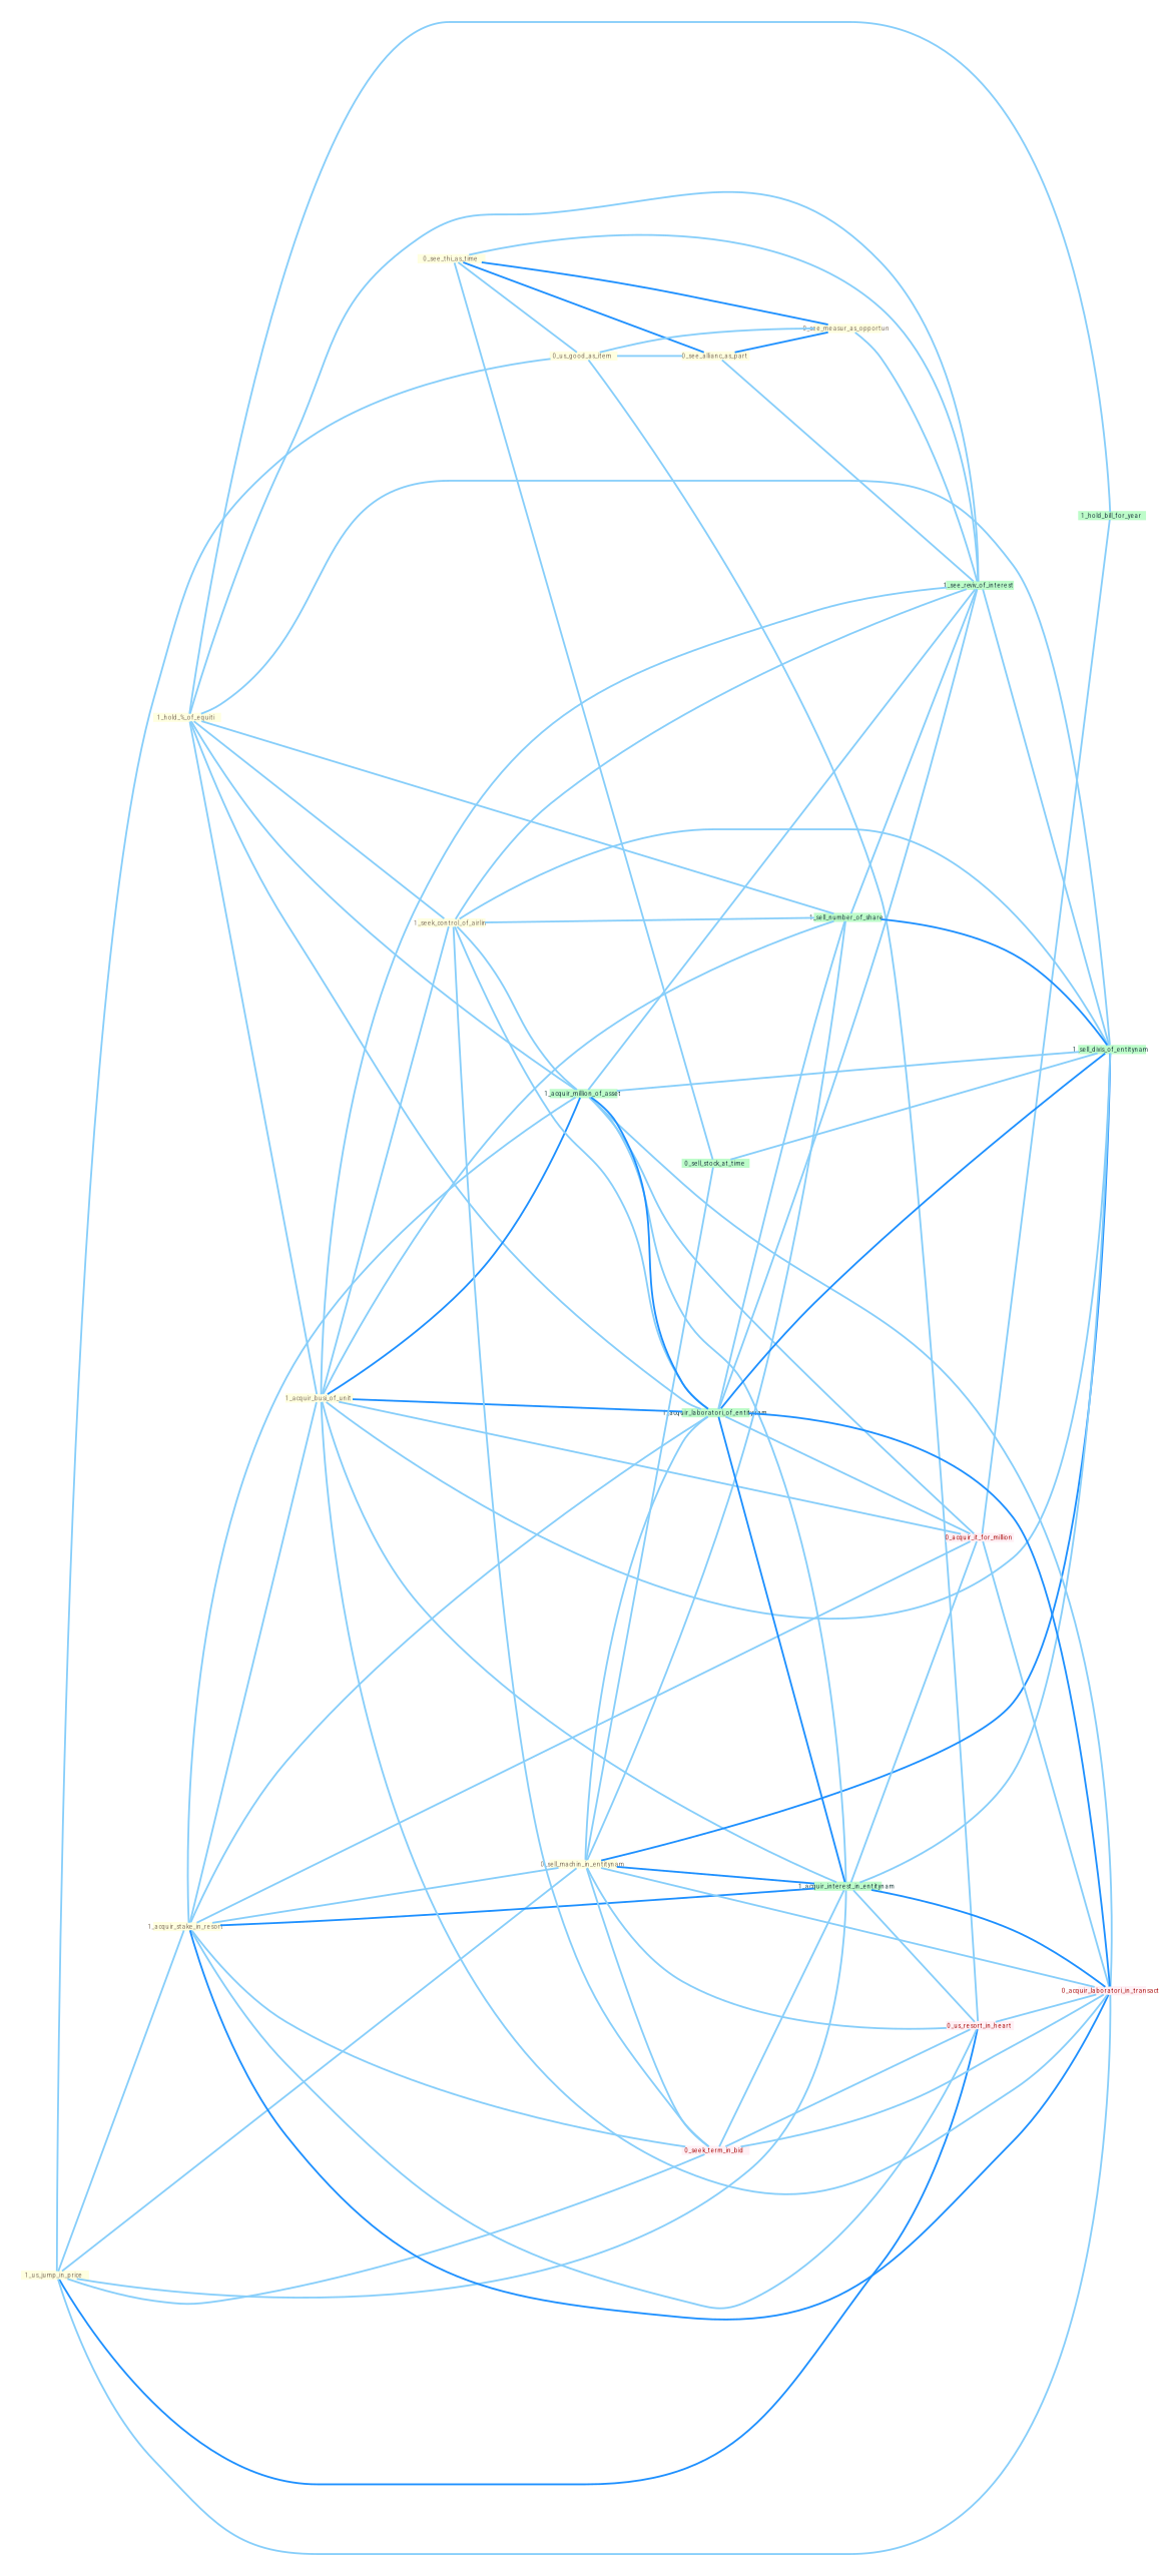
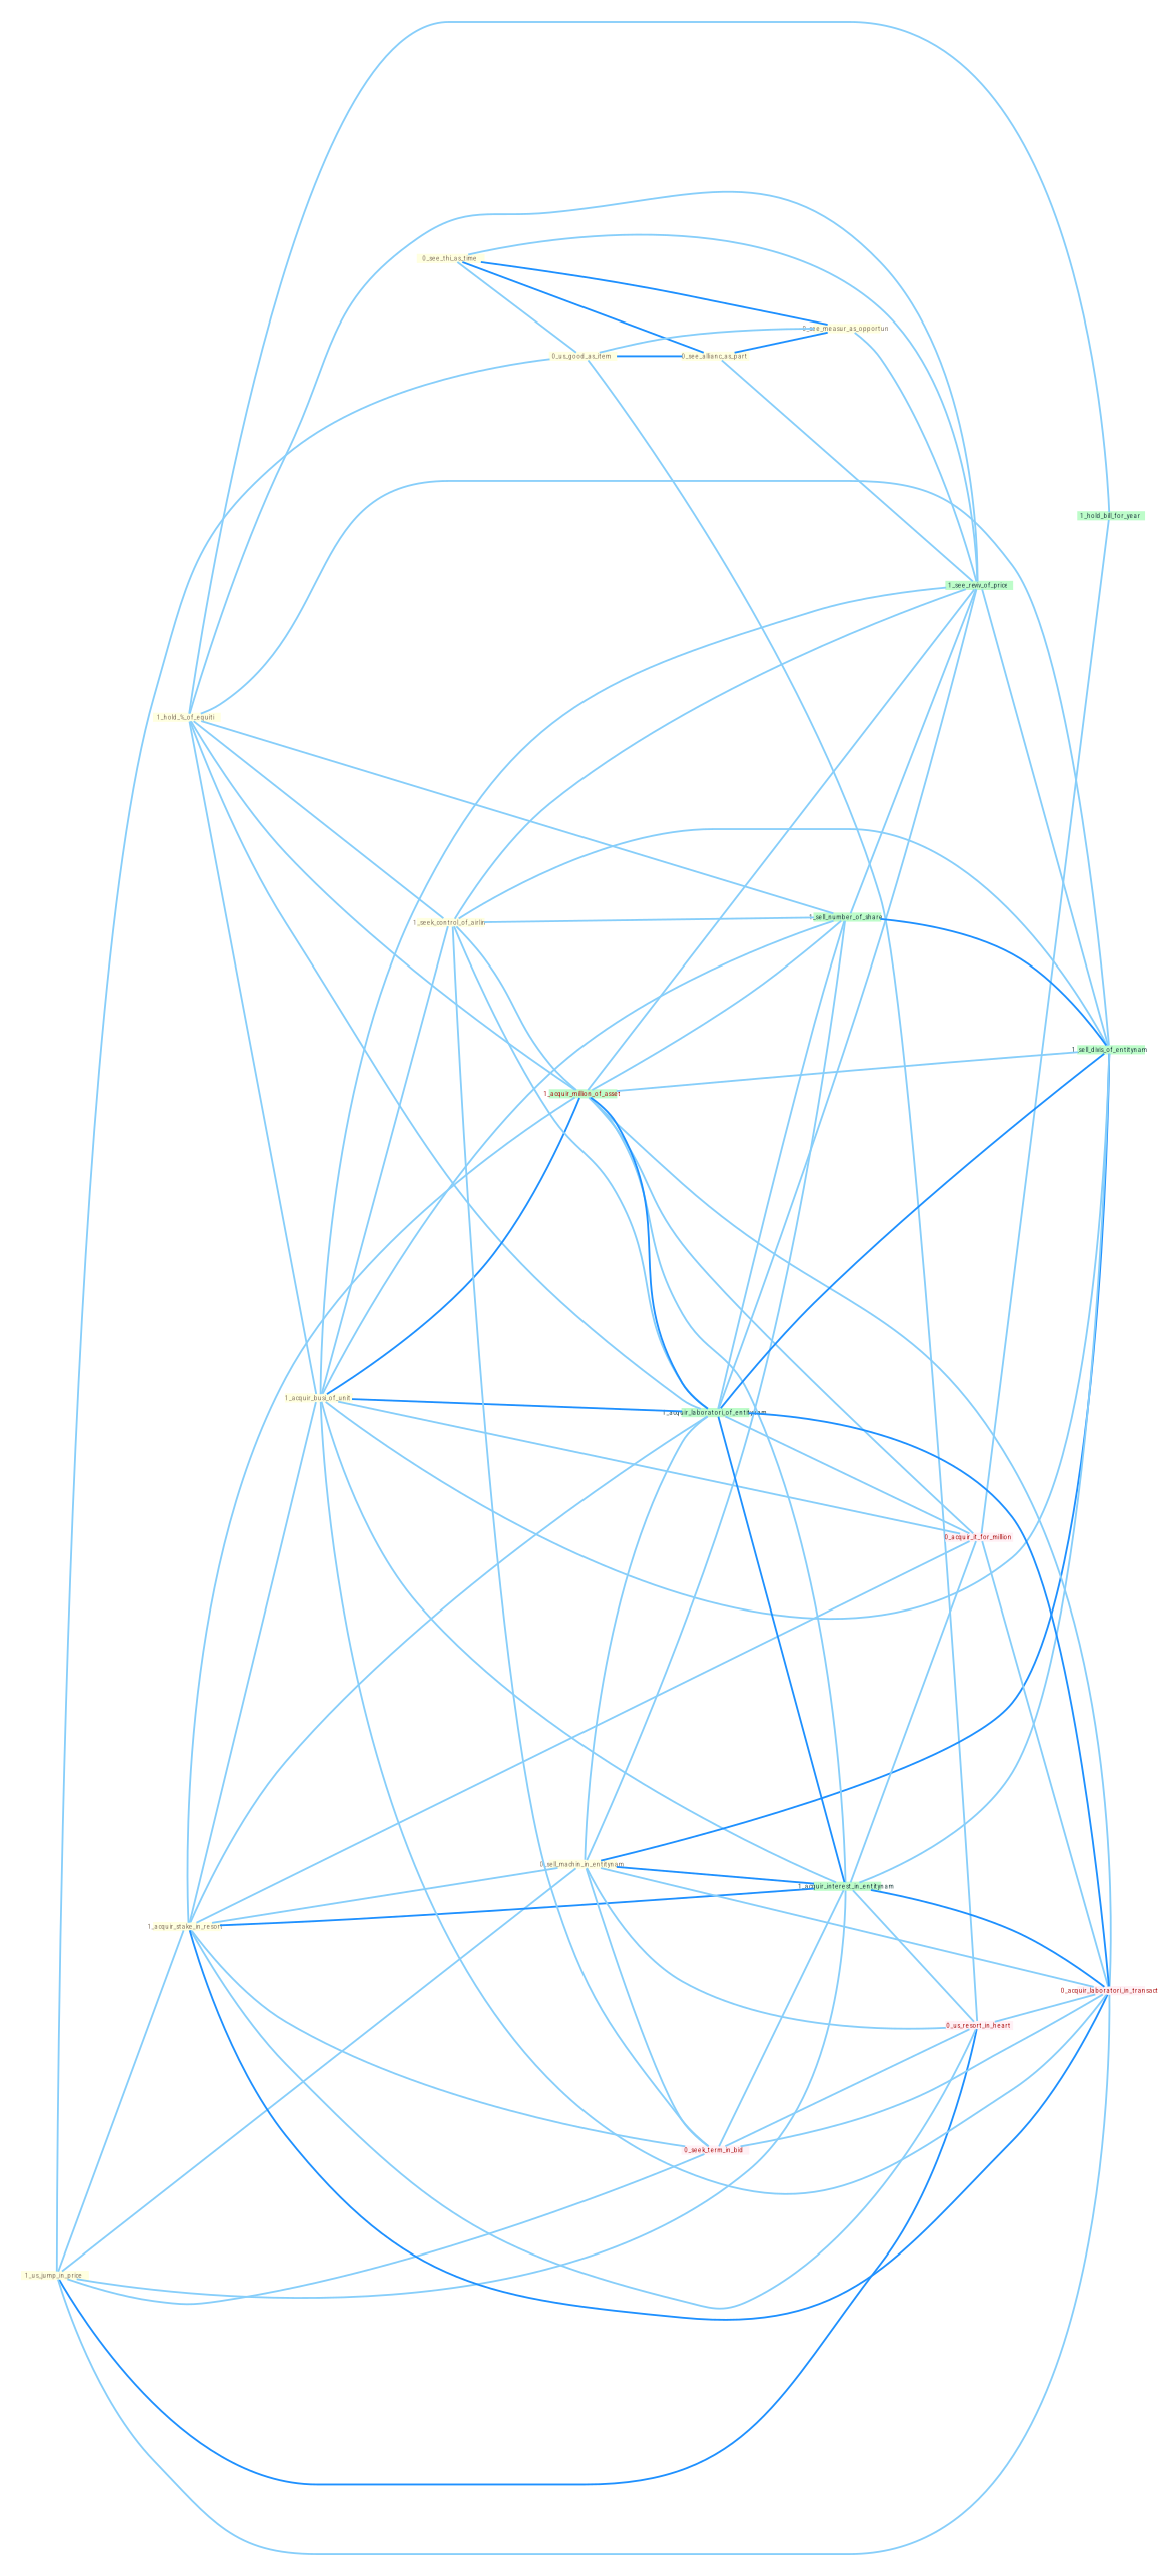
  graph {
    fontname="Roboto Condensed"
    rankdir=LR
    node [color="#ffffe0" fixedsize=true fontcolor="#8b7d6b" fontname="Roboto Condensed" fontsize=4 shape=polygon style=filled]
    edge [color="#87cefa" fontname="Roboto Condensed" w=1]
    "1_us_jump_in_price " [height=.06 width=.5]
    "0_see_thi_as_time " [height=.06 width=.5]
    "0_us_good_as_item " [height=.06 width=.5]
    "1_acquir_stake_in_resort " [height=.06 width=.5]
    "0_see_allianc_as_part " [height=.06 width=.5]
    "1_hold_%_of_equiti " [height=.06 width=.5]
    "1_acquir_busi_of_unit " [height=.06 width=.5]
    "0_sell_machin_in_entitynam " [height=.06 width=.5]
    "1_seek_control_of_airlin " [height=.06 width=.5]
    "0_see_measur_as_opportun " [height=.06 width=.5]
    "0_seek_term_in_bid " [color="#fff0f5" fontcolor="#b22222" height=.06 width=.5]
    n12 [color="#fff0f5" fontcolor="#b22222" height=.06 label="0_us_resort_in_heart" width=.5]
    "0_acquir_it_for_million " [color="#fff0f5" fontcolor="#b22222" height=.06 width=.5]
    "0_acquir_laboratori_in_transact " [color="#fff0f5" fontcolor="#b22222" height=.06 width=.5]
    "1_acquir_interest_in_entitynam " [color="#BDFCC9" fontcolor="#2f4f4f" height=.06 width=.5]
-   "0_sell_stock_at_time " [color="#BDFCC9" fontcolor="#2f4f4f" height=.06 width=.5]
-   "1_see_reviv_of_interest " [color="#BDFCC9" fontcolor="#2f4f4f" height=.06 width=.5]
-   "1_acquir_million_of_asset " [color="#BDFCC9" fontcolor="#2f4f4f" height=.06 width=.5]
+   "1_see_reviv_of_interest " [color="#BDFCC9" fontcolor="#2f4f4f" height=.06 width=.5 label="1_see_reviv_of_price"]
+   "1_acquir_million_of_asset " [color="#BDFCC9" fontcolor="#b22222" height=.06 width=.5]
    "1_acquir_laboratori_of_entitynam " [color="#BDFCC9" fontcolor="#2f4f4f" height=.06 width=.5]
    "1_sell_number_of_share " [color="#BDFCC9" fontcolor="#2f4f4f" height=.06 width=.5]
    "1_hold_bill_for_year " [color="#BDFCC9" fontcolor="#2f4f4f" height=.06 width=.5]
    "1_sell_divis_of_entitynam " [color="#BDFCC9" fontcolor="#2f4f4f" height=.06 width=.5]
    subgraph sub_1 {
      "1_us_jump_in_price "
      "0_see_thi_as_time "
      "0_us_good_as_item "
      "1_acquir_stake_in_resort "
      "0_see_allianc_as_part "
      "1_hold_%_of_equiti "
      "1_acquir_busi_of_unit "
      "0_sell_machin_in_entitynam "
      "1_seek_control_of_airlin "
      "0_see_measur_as_opportun "
    }
    subgraph sub_2 {
      "0_seek_term_in_bid "
      n12
      "0_acquir_it_for_million "
      "0_acquir_laboratori_in_transact "
    }
    "1_us_jump_in_price " -- "0_us_good_as_item "
    "1_us_jump_in_price " -- "1_acquir_stake_in_resort "
    "1_us_jump_in_price " -- "0_sell_machin_in_entitynam "
    "1_us_jump_in_price " -- "0_seek_term_in_bid "
    "1_us_jump_in_price " -- n12 [color="#1e90ff" w=2]
    "1_us_jump_in_price " -- "0_acquir_laboratori_in_transact "
    "1_us_jump_in_price " -- "1_acquir_interest_in_entitynam "
    "0_see_thi_as_time " -- "0_us_good_as_item "
    "0_see_thi_as_time " -- "0_see_allianc_as_part " [color="#1e90ff" w=2]
    "0_see_thi_as_time " -- "0_see_measur_as_opportun " [color="#1e90ff" w=2]
-   "0_see_thi_as_time " -- "0_sell_stock_at_time "
    "0_see_thi_as_time " -- "1_see_reviv_of_interest "
-   "0_us_good_as_item " -- "0_see_allianc_as_part "
+   "0_us_good_as_item " -- "0_see_allianc_as_part " [color="#1e90ff"]
    "0_us_good_as_item " -- "0_see_measur_as_opportun "
    "0_us_good_as_item " -- n12
    "1_acquir_stake_in_resort " -- "1_acquir_busi_of_unit "
    "1_acquir_stake_in_resort " -- "0_sell_machin_in_entitynam "
    "1_acquir_stake_in_resort " -- "0_seek_term_in_bid "
    "1_acquir_stake_in_resort " -- n12
    "1_acquir_stake_in_resort " -- "0_acquir_it_for_million "
    "1_acquir_stake_in_resort " -- "0_acquir_laboratori_in_transact " [color="#1e90ff" w=2]
    "1_acquir_stake_in_resort " -- "1_acquir_interest_in_entitynam " [color="#1e90ff" w=2]
    "1_acquir_stake_in_resort " -- "1_acquir_million_of_asset "
    "1_acquir_stake_in_resort " -- "1_acquir_laboratori_of_entitynam "
    "0_see_allianc_as_part " -- "0_see_measur_as_opportun " [color="#1e90ff" w=2]
    "0_see_allianc_as_part " -- "1_see_reviv_of_interest "
    "1_hold_%_of_equiti " -- "1_acquir_busi_of_unit "
    "1_hold_%_of_equiti " -- "1_seek_control_of_airlin "
    "1_hold_%_of_equiti " -- "1_see_reviv_of_interest "
    "1_hold_%_of_equiti " -- "1_acquir_million_of_asset "
    "1_hold_%_of_equiti " -- "1_acquir_laboratori_of_entitynam "
    "1_hold_%_of_equiti " -- "1_sell_number_of_share "
    "1_hold_%_of_equiti " -- "1_hold_bill_for_year "
    "1_hold_%_of_equiti " -- "1_sell_divis_of_entitynam "
    "1_acquir_busi_of_unit " -- "1_seek_control_of_airlin "
    "1_acquir_busi_of_unit " -- "0_acquir_it_for_million "
    "1_acquir_busi_of_unit " -- "0_acquir_laboratori_in_transact "
    "1_acquir_busi_of_unit " -- "1_acquir_interest_in_entitynam "
    "1_acquir_busi_of_unit " -- "1_see_reviv_of_interest "
    "1_acquir_busi_of_unit " -- "1_acquir_million_of_asset " [color="#1e90ff" w=2]
    "1_acquir_busi_of_unit " -- "1_acquir_laboratori_of_entitynam " [color="#1e90ff" w=2]
    "1_acquir_busi_of_unit " -- "1_sell_number_of_share "
    "1_acquir_busi_of_unit " -- "1_sell_divis_of_entitynam "
    "0_sell_machin_in_entitynam " -- "0_seek_term_in_bid "
    "0_sell_machin_in_entitynam " -- n12
    "0_sell_machin_in_entitynam " -- "0_acquir_laboratori_in_transact "
    "0_sell_machin_in_entitynam " -- "1_acquir_interest_in_entitynam " [color="#1e90ff" w=2]
-   "0_sell_machin_in_entitynam " -- "0_sell_stock_at_time "
    "0_sell_machin_in_entitynam " -- "1_acquir_laboratori_of_entitynam "
    "0_sell_machin_in_entitynam " -- "1_sell_number_of_share "
    "0_sell_machin_in_entitynam " -- "1_sell_divis_of_entitynam " [color="#1e90ff" w=2]
    "1_seek_control_of_airlin " -- "0_seek_term_in_bid "
    "1_seek_control_of_airlin " -- "1_see_reviv_of_interest "
    "1_seek_control_of_airlin " -- "1_acquir_million_of_asset "
    "1_seek_control_of_airlin " -- "1_acquir_laboratori_of_entitynam "
    "1_seek_control_of_airlin " -- "1_sell_number_of_share "
    "1_seek_control_of_airlin " -- "1_sell_divis_of_entitynam "
    "0_see_measur_as_opportun " -- "1_see_reviv_of_interest "
    "0_seek_term_in_bid " -- n12
    "0_seek_term_in_bid " -- "0_acquir_laboratori_in_transact "
    "0_seek_term_in_bid " -- "1_acquir_interest_in_entitynam "
    n12 -- "0_acquir_laboratori_in_transact "
    "0_acquir_it_for_million " -- "0_acquir_laboratori_in_transact "
    "0_acquir_it_for_million " -- "1_hold_bill_for_year "
    "1_acquir_interest_in_entitynam " -- n12
    "1_acquir_interest_in_entitynam " -- "0_acquir_it_for_million "
    "1_acquir_interest_in_entitynam " -- "0_acquir_laboratori_in_transact " [color="#1e90ff" w=2]
    "1_acquir_interest_in_entitynam " -- "1_sell_divis_of_entitynam "
-   "0_sell_stock_at_time " -- "1_sell_divis_of_entitynam "
    "1_see_reviv_of_interest " -- "1_sell_divis_of_entitynam "
    "1_acquir_million_of_asset " -- "0_acquir_it_for_million "
    "1_acquir_million_of_asset " -- "0_acquir_laboratori_in_transact "
    "1_acquir_million_of_asset " -- "1_acquir_interest_in_entitynam "
    "1_acquir_million_of_asset " -- "1_see_reviv_of_interest "
    "1_acquir_million_of_asset " -- "1_acquir_laboratori_of_entitynam " [color="#1e90ff" w=2]
+   "1_acquir_million_of_asset " -- "1_sell_number_of_share "
    "1_acquir_million_of_asset " -- "1_sell_divis_of_entitynam "
    "1_acquir_laboratori_of_entitynam " -- "0_acquir_it_for_million "
    "1_acquir_laboratori_of_entitynam " -- "0_acquir_laboratori_in_transact " [color="#1e90ff" w=2]
    "1_acquir_laboratori_of_entitynam " -- "1_acquir_interest_in_entitynam " [color="#1e90ff" w=2]
    "1_acquir_laboratori_of_entitynam " -- "1_see_reviv_of_interest "
    "1_acquir_laboratori_of_entitynam " -- "1_sell_number_of_share "
    "1_acquir_laboratori_of_entitynam " -- "1_sell_divis_of_entitynam " [color="#1e90ff" w=2]
    "1_sell_number_of_share " -- "1_see_reviv_of_interest "
    "1_sell_number_of_share " -- "1_sell_divis_of_entitynam " [color="#1e90ff" w=2]
  }
